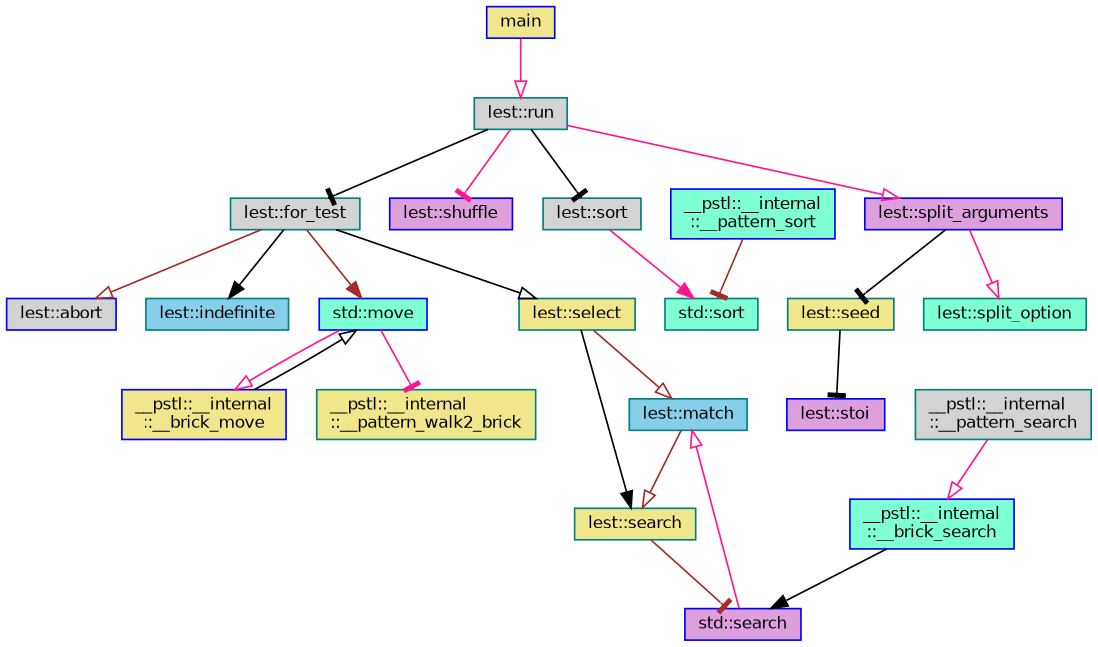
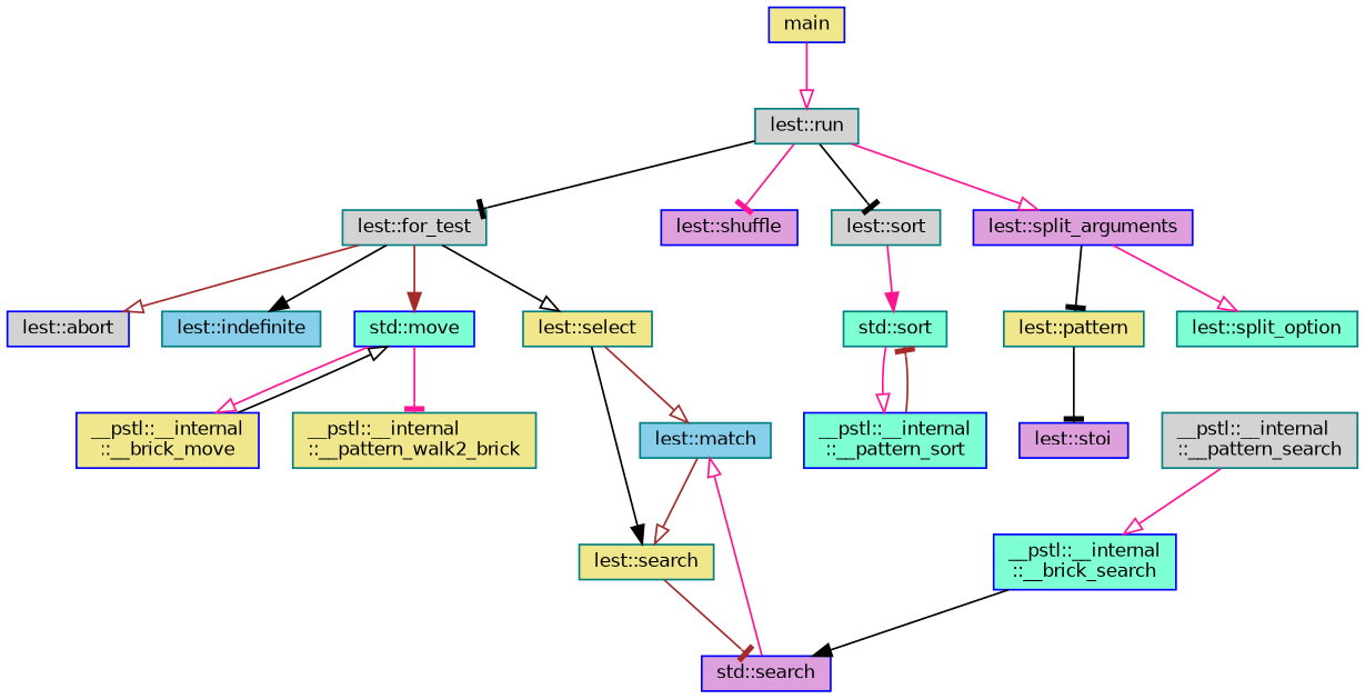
  digraph {
    rankdir=TB
    node [color=teal fillcolor=khaki fontname=Helvetica fontsize=10 shape=box style=filled]
    edge [arrowhead=onormal color=deeppink fontname=Helvetica fontsize=10 labelfontname=Helvetica labelfontsize=10 style=solid]
    n1 [color=blue fontcolor=black height=0.2 label=main width=0.4]
    n2 [fillcolor=lightgrey height=0.2 label="lest::run" width=0.4]
    n3 [fillcolor=lightgrey height=0.2 label="lest::for_test" width=0.4]
    n4 [color=blue fillcolor=plum height=0.2 label="lest::shuffle" width=0.4]
    n5 [fillcolor=lightgrey height=0.2 label="lest::sort" width=0.4]
    n6 [color=blue fillcolor=plum height=0.2 label="lest::split_arguments" width=0.4]
    n7 [color=blue fillcolor=lightgrey height=0.2 label="lest::abort" width=0.4]
    n8 [fillcolor=skyblue height=0.2 label="lest::indefinite" width=0.4]
    n9 [color=blue fillcolor=aquamarine height=0.2 label="std::move" width=0.4]
    n10 [height=0.2 label="lest::select" width=0.4]
    n11 [fillcolor=aquamarine height=0.2 label="std::sort" width=0.4]
-   n12 [height=0.2 label="lest::seed" width=0.4]
+   n12 [height=0.2 label="lest::pattern" width=0.4]
    n13 [fillcolor=aquamarine height=0.2 label="lest::split_option" width=0.4]
    n14 [color=blue height=0.2 label="__pstl::__internal\l::__brick_move" width=0.4]
    n15 [height=0.2 label="__pstl::__internal\l::__pattern_walk2_brick" width=0.4]
    n16 [fillcolor=skyblue height=0.2 label="lest::match" width=0.4]
    n17 [height=0.2 label="lest::search" width=0.4]
    n18 [color=blue fillcolor=plum height=0.2 label="std::search" width=0.4]
    n19 [fillcolor=lightgrey height=0.2 label="__pstl::__internal\l::__pattern_search" width=0.4]
    n20 [color=blue fillcolor=aquamarine height=0.2 label="__pstl::__internal\l::__brick_search" width=0.4]
    n21 [color=blue fillcolor=aquamarine height=0.2 label="__pstl::__internal\l::__pattern_sort" width=0.4]
    n22 [color=blue fillcolor=plum height=0.2 label="lest::stoi" width=0.4]
    n1 -> n2
    n2 -> n3 [arrowhead=tee color=black]
    n2 -> n4 [arrowhead=tee]
    n2 -> n5 [arrowhead=tee color=black]
    n2 -> n6
    n3 -> n7 [color=brown]
    n3 -> n8 [arrowhead=normal color=black]
    n3 -> n9 [arrowhead=normal color=brown]
    n3 -> n10 [color=black]
    n5 -> n11 [arrowhead=normal]
    n6 -> n12 [arrowhead=tee color=black]
    n6 -> n13
    n9 -> n14
    n9 -> n15 [arrowhead=tee]
    n10 -> n16 [color=brown]
    n10 -> n17 [arrowhead=normal color=black]
+   n11 -> n21
    n12 -> n22 [arrowhead=tee color=black]
    n14 -> n9 [color=black]
    n16 -> n17 [color=brown]
    n17 -> n18 [arrowhead=tee color=brown]
    n18 -> n16
    n19 -> n20
    n20 -> n18 [arrowhead=normal color=black]
    n21 -> n11 [arrowhead=tee color=brown]
  }
